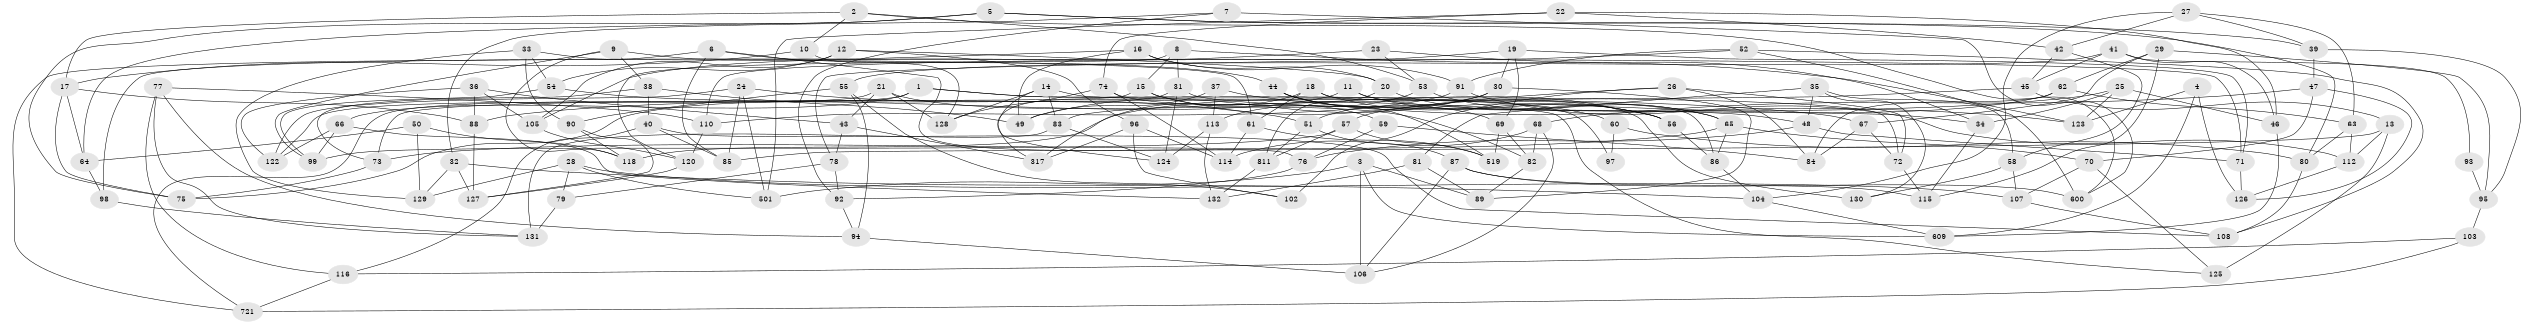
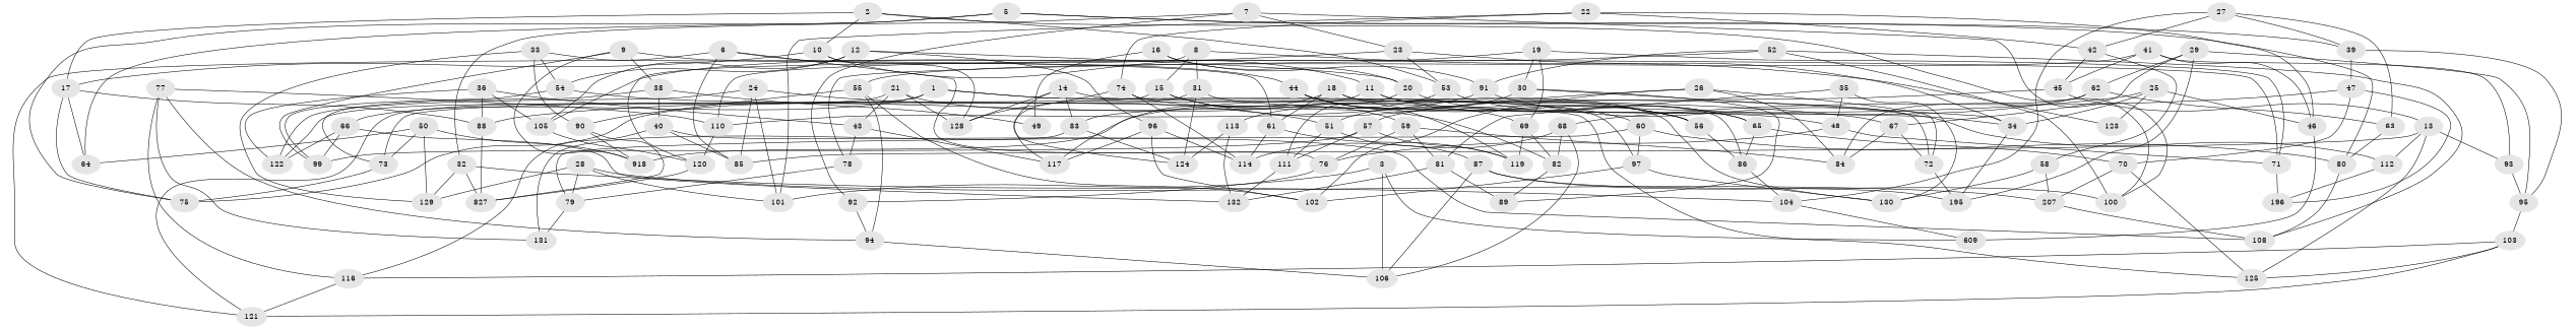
  graph {
    node [color=gray90 style=filled]
    1
    66
    97
-   121 [label=721]
+   121
    125
    99
    122
    132
    102
    130
    2
    10
    53
-   100 [label=600]
+   100
    17
    n16 [label=609]
-   4
    123
-   126
+   126 [label=196]
    11
    128
    65
    113
    3
    89
-   101 [label=501]
+   101
    106
    5
    39
    64
    75
    80
    95
    47
-   98
    108
    6
    44
    76
    85
    69
    60
-   119 [label=519]
+   119
    92
    7
    23
    32
    105
    34
    104
    129
-   127
+   127 [label=827]
    94
    8
    15
    31
    120
    56
    59
    73
    124
-   117 [label=317]
+   117
    9
    38
    71
-   118
+   118 [label=918]
    49
    40
    48
    88
    86
    12
    20
    54
    96
-   111 [label=811]
+   111
    67
    114
    13
    93
    112
    14
    72
    83
-   115
+   115 [label=195]
    131
    84
    81
    16
    91
    110
    18
    61
    19
    30
    51
    82
    70
    21
    43
    78
    22
    42
    46
    74
    58
    45
    24
    87
    25
    26
    57
    27
    63
    28
    79
-   107
+   107 [label=207]
    29
    62
    103
    33
    90
    35
    36
-   37
    116
    68
    41
    55
    50
    52
    77
    1 -- 66
    1 -- 97
    1 -- 121
    1 -- 125
    66 -- 99
    66 -- 122
    66 -- 132
+   97 -- 102
+   97 -- 130
    2 -- 10
    2 -- 53
    2 -- 100
    2 -- 17
    10 -- 17
+   10 -- 11
    10 -- 128
    53 -- 65
    53 -- 113
    17 -- 64
    17 -- 75
    17 -- 88
-   4 -- n16
-   4 -- 123
-   4 -- 126
    11 -- 75
    11 -- 56
    11 -- 48
    65 -- 86
    65 -- 70
    113 -- 132
    113 -- 124
    3 -- n16
-   3 -- 89
    3 -- 101
    3 -- 106
    5 -- 39
    5 -- 64
    5 -- 75
    5 -- 80
    39 -- 95
    39 -- 47
-   64 -- 98
    80 -- 108
    95 -- 103
    47 -- 126
    47 -- 70
    47 -- 68
-   98 -- 131
    6 -- 121
    6 -- 44
    6 -- 76
    6 -- 85
    44 -- 69
    44 -- 60
    44 -- 119
    76 -- 92
    69 -- 119
    69 -- 82
    60 -- 97
    60 -- 80
+   60 -- 79
    92 -- 94
    7 -- 100
    7 -- 92
+   7 -- 23
    7 -- 32
    23 -- 53
    23 -- 105
    23 -- 34
    32 -- 104
    32 -- 129
    32 -- 127
    105 -- 120
    34 -- 115
    104 -- n16
    94 -- 106
    8 -- 123
    8 -- 15
    8 -- 31
    8 -- 120
    15 -- 56
    15 -- 59
    15 -- 73
    31 -- 34
    31 -- 124
    31 -- 117
    120 -- 127
    56 -- 86
    59 -- 76
    59 -- 84
+   59 -- 81
    73 -- 75
    9 -- 99
    9 -- 38
    9 -- 71
    9 -- 118
    38 -- 73
    38 -- 49
    38 -- 40
    71 -- 126
    40 -- 108
    40 -- 85
    40 -- 116
    48 -- 76
    48 -- 71
    88 -- 127
    86 -- 104
    12 -- 105
    12 -- 20
    12 -- 54
    12 -- 96
    20 -- 65
    20 -- 111
    54 -- 99
    54 -- 67
    96 -- 102
    96 -- 117
    96 -- 114
    111 -- 132
    67 -- 72
    67 -- 84
    13 -- 125
    13 -- 85
+   13 -- 93
    13 -- 112
    93 -- 95
    112 -- 126
    14 -- 128
    14 -- 124
    14 -- 72
    14 -- 83
    72 -- 115
    83 -- 124
    83 -- 131
    81 -- 132
    81 -- 89
-   16 -- 98
    16 -- 49
    16 -- 20
    16 -- 91
    91 -- 112
    91 -- 110
    110 -- 120
    18 -- 56
    18 -- 117
    18 -- 86
    18 -- 61
    61 -- 119
    61 -- 114
    19 -- 69
    19 -- 71
    19 -- 110
    19 -- 30
    30 -- 89
-   30 -- 49
+   30 -- 34
    30 -- 51
    51 -- 111
    51 -- 87
    82 -- 89
    70 -- 125
    70 -- 107
    21 -- 122
    21 -- 128
    21 -- 82
    21 -- 43
    43 -- 117
    43 -- 78
-   78 -- 92
    78 -- 79
    22 -- 101
    22 -- 42
    22 -- 46
    22 -- 74
    42 -- 58
    42 -- 45
    46 -- n16
    74 -- 130
    74 -- 128
    74 -- 114
    58 -- 130
    58 -- 107
    45 -- 13
    45 -- 83
    24 -- 122
    24 -- 101
    24 -- 85
    24 -- 51
    87 -- 100
    87 -- 106
    87 -- 115
    25 -- 123
    25 -- 34
    25 -- 88
    25 -- 46
    26 -- 102
    26 -- 72
    26 -- 84
    26 -- 57
    57 -- 99
    57 -- 119
    57 -- 111
    27 -- 39
    27 -- 104
    27 -- 42
    27 -- 63
    63 -- 80
-   63 -- 112
    28 -- 101
    28 -- 129
    28 -- 79
    28 -- 107
    79 -- 131
    107 -- 108
    29 -- 95
    29 -- 67
    29 -- 115
    29 -- 62
    62 -- 118
    62 -- 84
    62 -- 63
    103 -- 121
+   103 -- 125
    103 -- 116
    33 -- 129
    33 -- 54
    33 -- 61
    33 -- 90
    90 -- 127
    90 -- 118
    35 -- 130
    35 -- 48
    35 -- 81
-   35 -- 58
    36 -- 122
    36 -- 105
    36 -- 88
    36 -- 43
-   37 -- 123
-   37 -- 113
-   37 -- 49
    116 -- 121
    68 -- 106
    68 -- 114
    68 -- 82
    41 -- 93
    41 -- 46
    41 -- 45
    41 -- 55
    55 -- 102
    55 -- 94
    55 -- 90
    50 -- 64
    50 -- 129
-   65 -- 73
+   50 -- 73
    50 -- 118
    52 -- 100
    52 -- 108
    52 -- 91
    52 -- 78
    77 -- 94
    77 -- 131
    77 -- 110
    77 -- 116
  }
